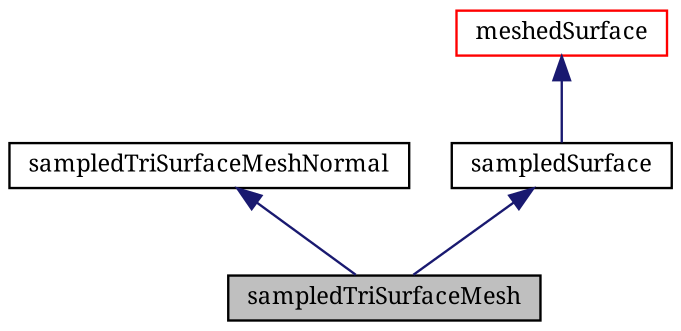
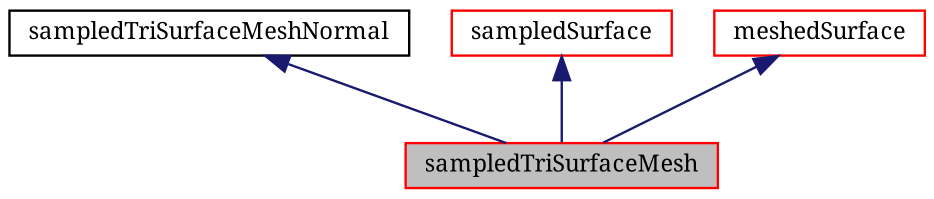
  digraph {
    fontname="Noto Serif"
    node [color=black fontname="Noto Serif" fontsize=10 shape=record]
    edge [color=midnightblue dir=back fontname="Noto Serif" fontsize=10 labelfontname=Helvetica labelfontsize=10 style=solid]
-   n1 [fillcolor=grey75 fontcolor=black height=0.2 label=sampledTriSurfaceMesh style=filled width=0.4]
+   n1 [color=red fillcolor=grey75 fontcolor=black height=0.2 label=sampledTriSurfaceMesh style=filled width=0.4]
    n2 [height=0.2 label=sampledTriSurfaceMeshNormal width=0.4]
-   n3 [height=0.2 label=sampledSurface width=0.4]
+   n3 [color=red height=0.2 label=sampledSurface width=0.4]
    n4 [color=red height=0.2 label=meshedSurface width=0.4]
    n2 -> n1
    n3 -> n1
-   n4 -> n3
+   n4 -> n1
  }
